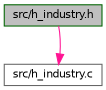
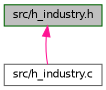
  digraph {
    node [fontname=Helvetica fontsize=10 shape=record style=filled]
    n1 [color=darkgreen fillcolor=grey75 fontcolor=black height=0.2 label="src/h_industry.h" width=0.4]
    n2 [color=gray40 fillcolor=white height=0.2 label="src/h_industry.c" width=0.4]
-   n2 -> n1 [color=deeppink dir=back fontname=Helvetica fontsize=10 labelfontname=Helvetica labelfontsize=10 style=solid]
+   n1 -> n2 [color=deeppink dir=back fontname=Helvetica fontsize=10 labelfontname=Helvetica labelfontsize=10 style=solid]
  }
